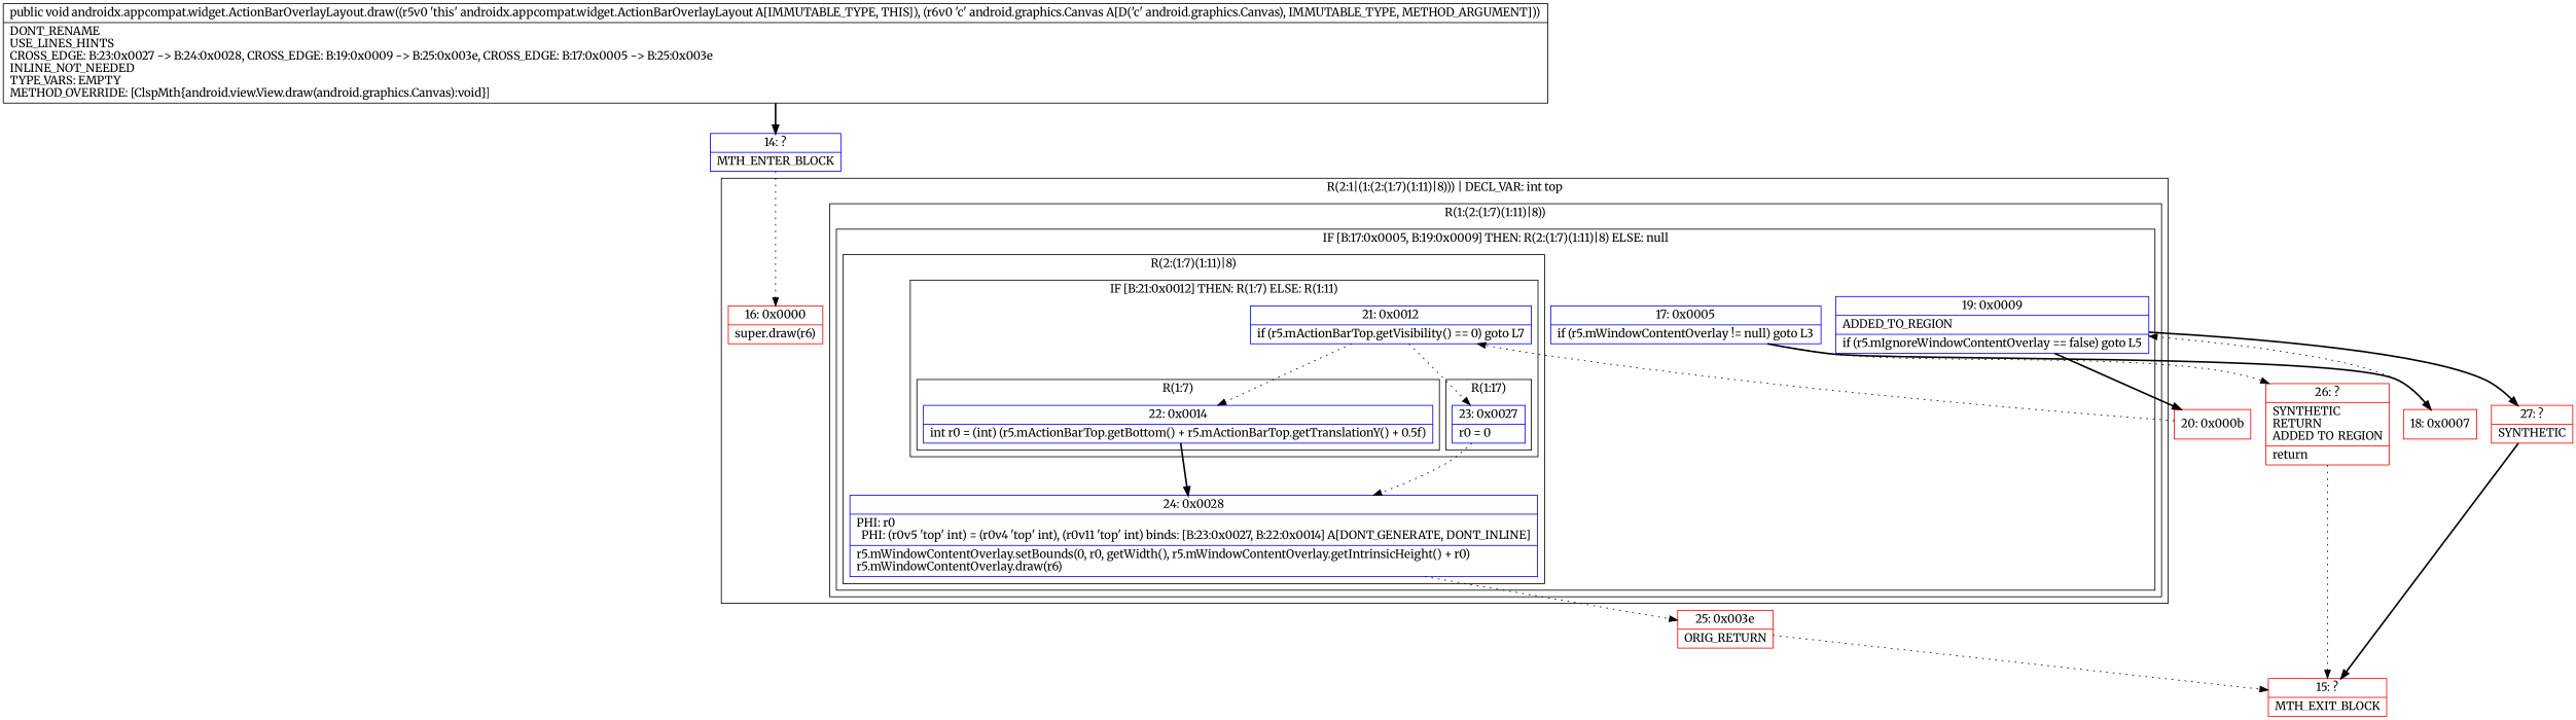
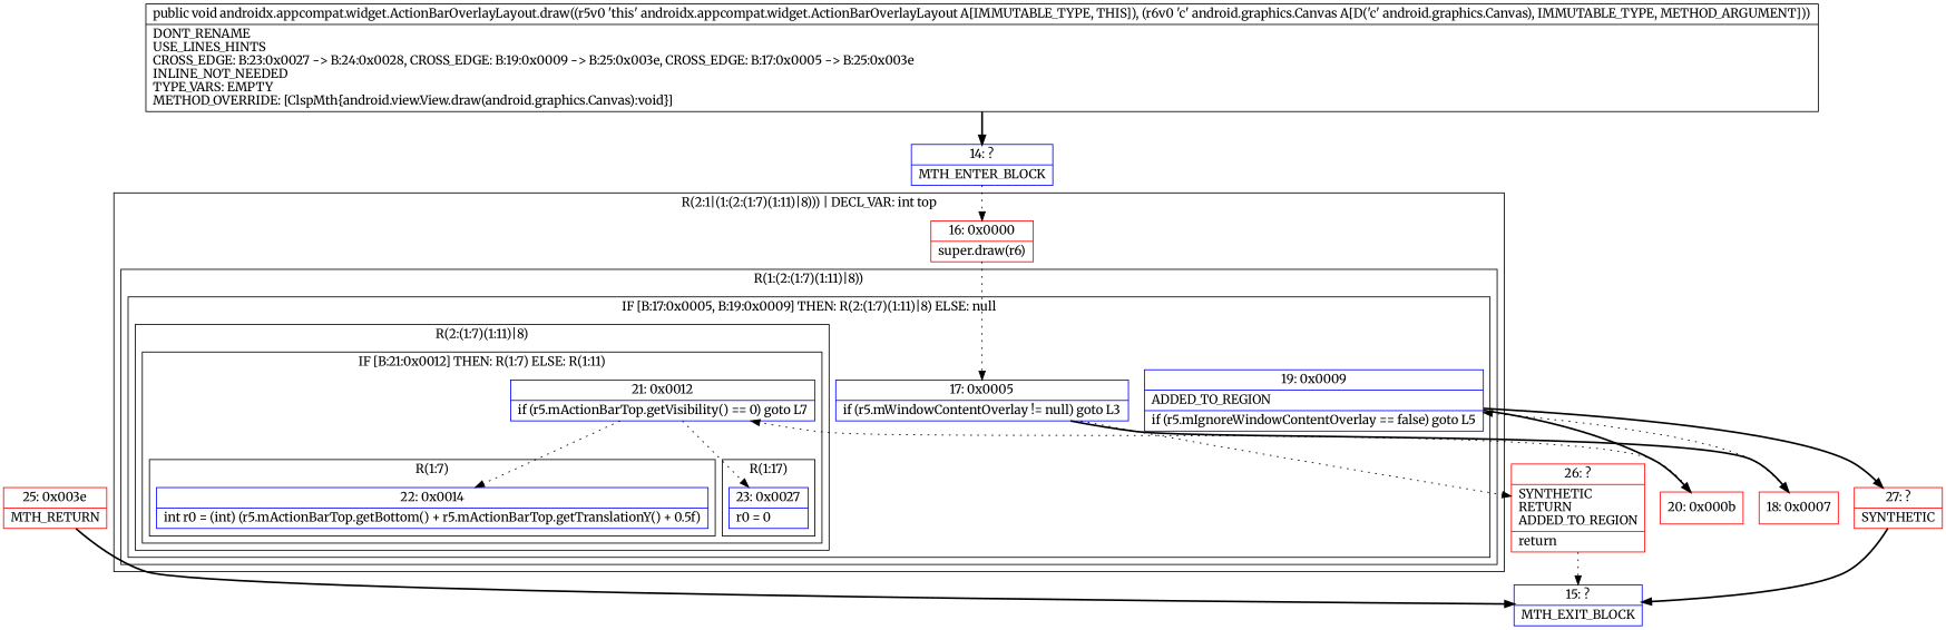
  digraph {
    fontname=Merriweather
    node [color=blue fontname=Merriweather shape=record]
    edge [fontname=Merriweather style=dotted]
    n1 [label="{22\:\ 0x0014|int r0 = (int) (r5.mActionBarTop.getBottom() + r5.mActionBarTop.getTranslationY() + 0.5f)\l}"]
    n2 [label="{23\:\ 0x0027|r0 = 0\l}"]
    n3 [label="{21\:\ 0x0012|if (r5.mActionBarTop.getVisibility() == 0) goto L7\l}"]
-   n4 [label="{24\:\ 0x0028|PHI: r0 \l  PHI: (r0v5 'top' int) = (r0v4 'top' int), (r0v11 'top' int) binds: [B:23:0x0027, B:22:0x0014] A[DONT_GENERATE, DONT_INLINE]\l|r5.mWindowContentOverlay.setBounds(0, r0, getWidth(), r5.mWindowContentOverlay.getIntrinsicHeight() + r0)\lr5.mWindowContentOverlay.draw(r6)\l}"]
    n5 [label="{17\:\ 0x0005|if (r5.mWindowContentOverlay != null) goto L3\l}"]
    n6 [label="{19\:\ 0x0009|ADDED_TO_REGION\l|if (r5.mIgnoreWindowContentOverlay == false) goto L5\l}"]
    n7 [color=red label="{16\:\ 0x0000|super.draw(r6)\l}"]
-   n8 [color=red label="{25\:\ 0x003e|ORIG_RETURN\l}"]
+   n8 [color=red label="{25\:\ 0x003e|MTH_RETURN\l}"]
    n9 [color=red label="{18\:\ 0x0007}"]
    n10 [color=red label="{26\:\ ?|SYNTHETIC\lRETURN\lADDED_TO_REGION\l|return\l}"]
    n11 [color=red label="{20\:\ 0x000b}"]
    n12 [color=red label="{27\:\ ?|SYNTHETIC\l}"]
-   n13 [color=red label="{15\:\ ?|MTH_EXIT_BLOCK\l}"]
+   n13 [label="{15\:\ ?|MTH_EXIT_BLOCK\l}"]
    n14 [label="{14\:\ ?|MTH_ENTER_BLOCK\l}"]
    n15 [label="{public void androidx.appcompat.widget.ActionBarOverlayLayout.draw((r5v0 'this' androidx.appcompat.widget.ActionBarOverlayLayout A[IMMUTABLE_TYPE, THIS]), (r6v0 'c' android.graphics.Canvas A[D('c' android.graphics.Canvas), IMMUTABLE_TYPE, METHOD_ARGUMENT]))  | DONT_RENAME\lUSE_LINES_HINTS\lCROSS_EDGE: B:23:0x0027 \-\> B:24:0x0028, CROSS_EDGE: B:19:0x0009 \-\> B:25:0x003e, CROSS_EDGE: B:17:0x0005 \-\> B:25:0x003e\lINLINE_NOT_NEEDED\lTYPE_VARS: EMPTY\lMETHOD_OVERRIDE: [ClspMth\{android.view.View.draw(android.graphics.Canvas):void\}]\l}" color=""]
    subgraph cluster_1 {
      label="R(2:1|(1:(2:(1:7)(1:11)|8))) | DECL_VAR: int top\l"
      n7
      subgraph cluster_2 {
        label="R(1:(2:(1:7)(1:11)|8))"
        subgraph cluster_3 {
          label="IF [B:17:0x0005, B:19:0x0009] THEN: R(2:(1:7)(1:11)|8) ELSE: null"
          n5
          n6
          subgraph cluster_4 {
            label="R(2:(1:7)(1:11)|8)"
-           n4
            subgraph cluster_5 {
              label="IF [B:21:0x0012] THEN: R(1:7) ELSE: R(1:11)"
              n3
              subgraph cluster_6 {
                label="R(1:7)"
                n1
              }
              subgraph cluster_7 {
                label="R(1:17)"
                n2
              }
            }
          }
        }
      }
    }
-   n1 -> n4 [style=bold]
-   n2 -> n4
    n3 -> n1
    n3 -> n2
-   n4 -> n8
    n5 -> n9 [style=bold]
    n5 -> n10
    n6 -> n11 [style=bold]
    n6 -> n12 [style=bold]
-   n8 -> n13
+   n7 -> n5
+   n8 -> n13 [style=bold]
    n9 -> n6
    n10 -> n13
    n11 -> n3
    n12 -> n13 [style=bold]
    n14 -> n7
    n15 -> n14 [style=bold]
  }
